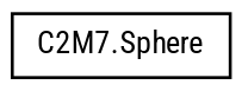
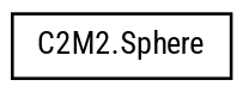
  digraph {
    rankdir=LR
    fontname="Roboto Condensed"
-   n1 [color=black fillcolor=white fontname="Roboto Condensed" fontsize=10 height=0.2 label="C2M7.Sphere" shape=record style=filled width=0.4]
+   n1 [color=black fillcolor=white fontname="Roboto Condensed" fontsize=10 height=0.2 label="C2M2.Sphere" shape=record style=filled width=0.4]
  }
